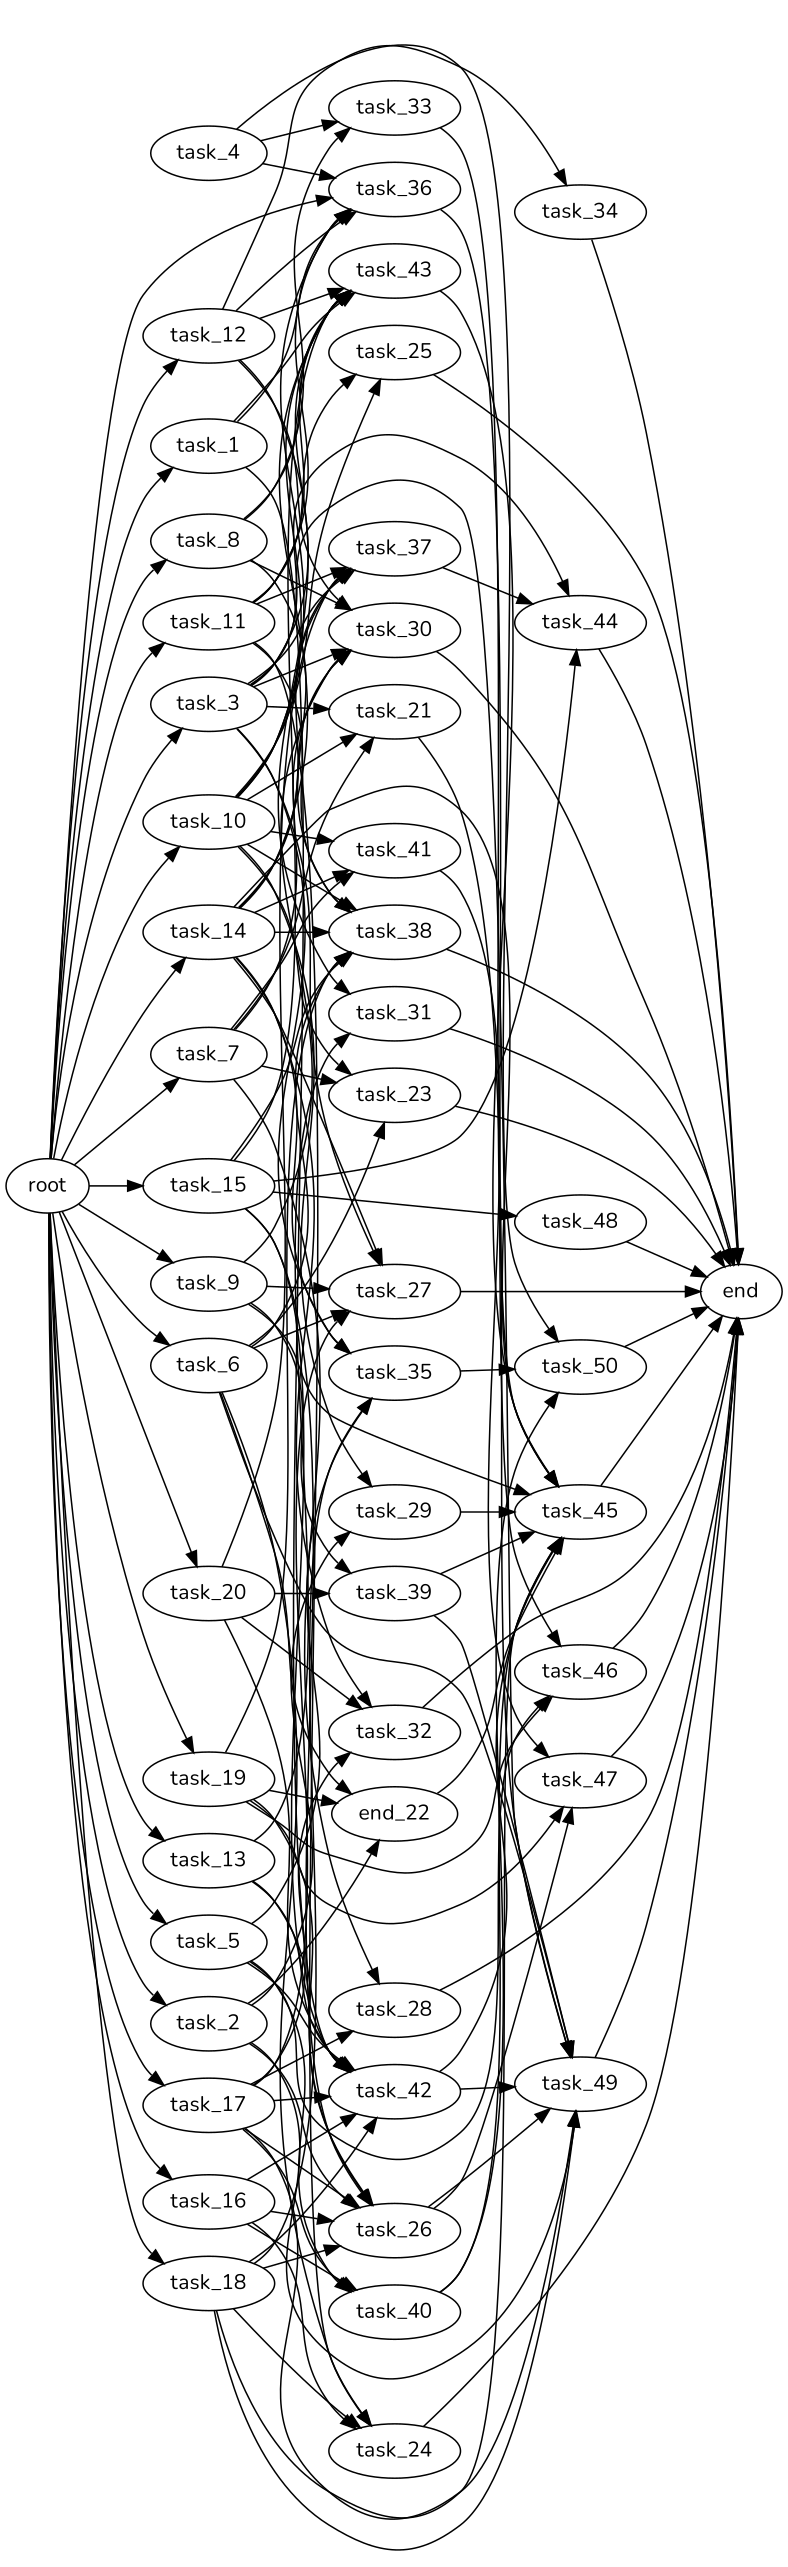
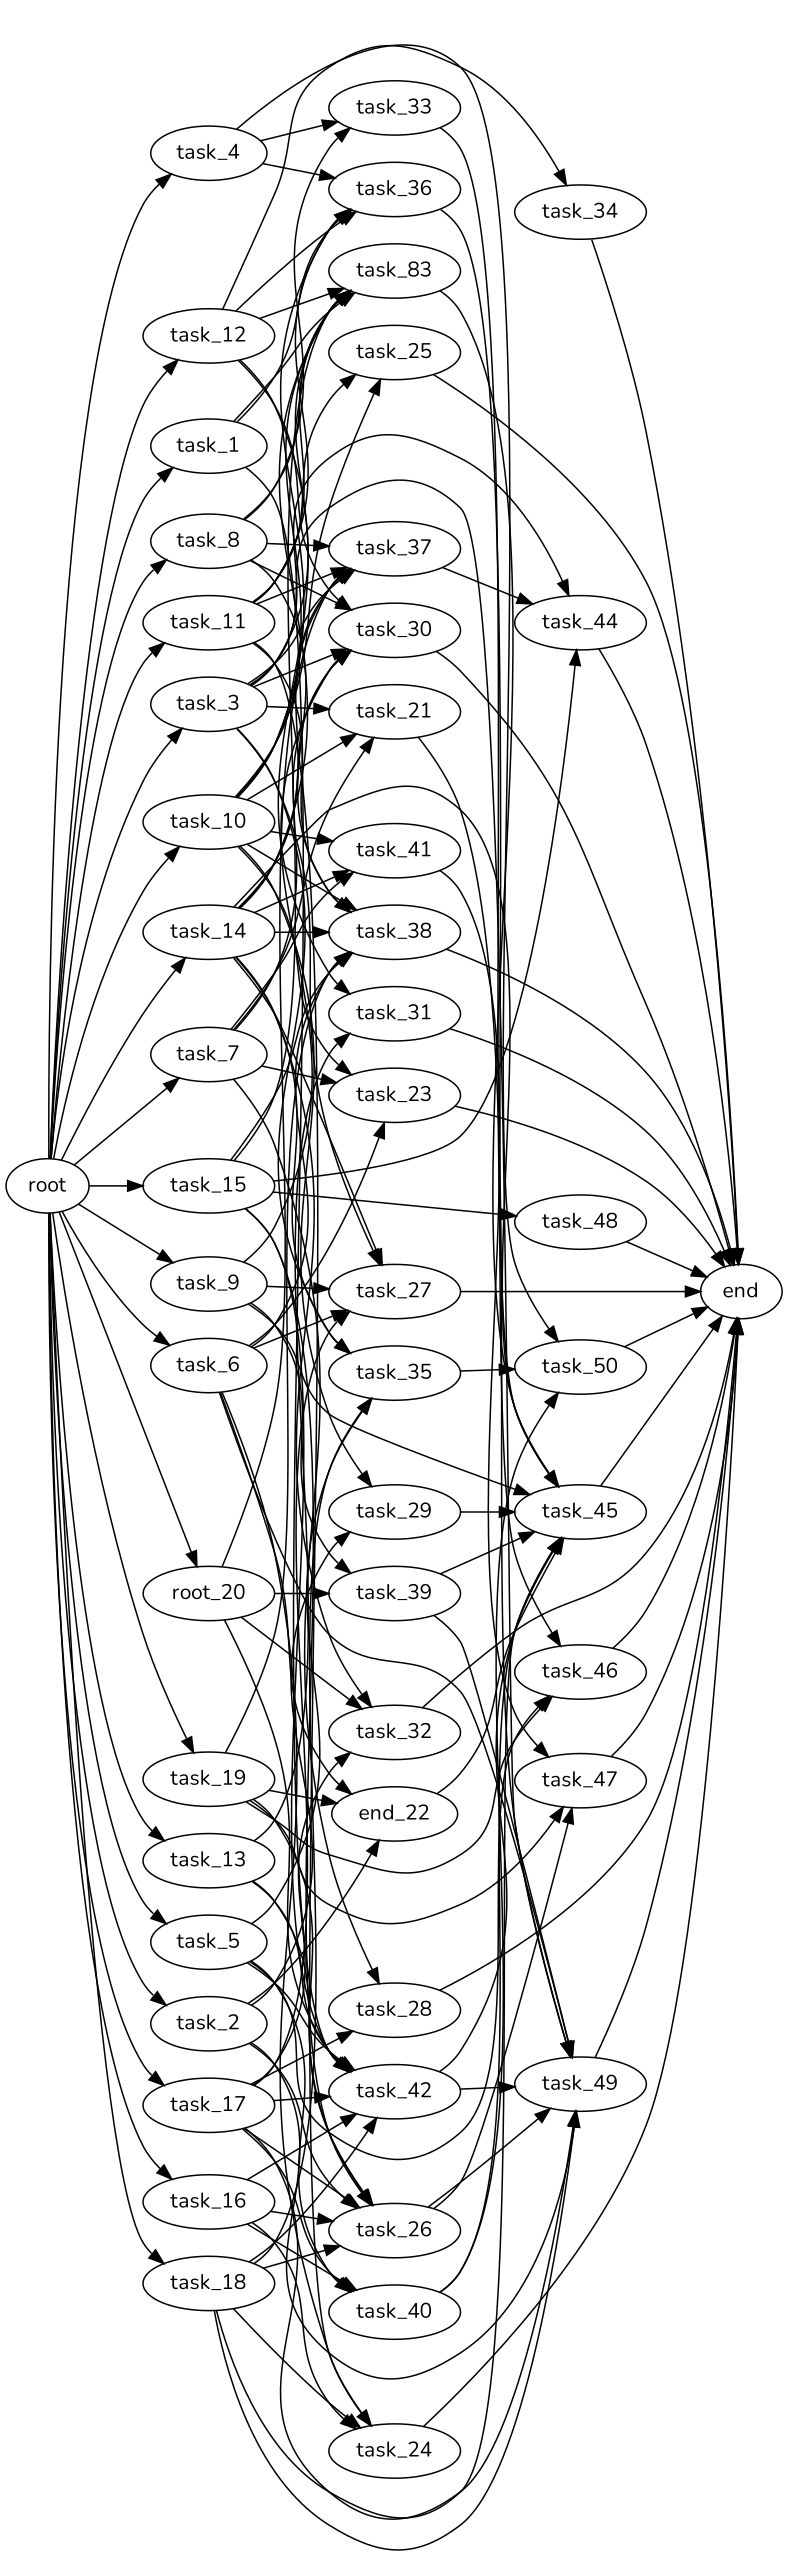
  digraph {
    fontname=Nunito
    rankdir=LR
    node [fontname=Nunito]
    edge [fontname=Nunito]
    root
    task_1
    task_2
    task_3
    task_4
    task_5
    task_6
    task_7
    task_8
    task_9
    task_10
    task_11
    task_12
    task_13
    task_14
    task_15
    task_16
    task_17
    task_18
    task_19
-   task_20
+   task_20 [label=root_20]
    task_36
    task_42
-   task_43
+   task_43 [label=task_83]
    n25 [label=end_22]
    task_26
    task_29
    task_49
    task_21
    task_27
    task_30
    task_35
    task_37
    task_44
    task_33
    task_50
    task_40
    task_46
    task_23
    task_24
    task_38
    task_28
    task_41
    task_39
    task_45
    task_25
    task_31
    task_34
    task_32
    task_48
    task_47
    end
    root -> task_1
    root -> task_2
    root -> task_3
-   root -> task_36
+   root -> task_4
    root -> task_5
    root -> task_6
    root -> task_7
    root -> task_8
    root -> task_9
    root -> task_10
    root -> task_11
    root -> task_12
    root -> task_13
    root -> task_14
    root -> task_15
    root -> task_16
    root -> task_17
    root -> task_18
    root -> task_19
    root -> task_20
    task_1 -> task_36
    task_1 -> task_42
    task_1 -> task_43
    task_2 -> n25
    task_2 -> task_26
    task_2 -> task_29
    task_2 -> task_49
    task_3 -> task_43
    task_3 -> task_49
    task_3 -> task_21
    task_3 -> task_27
    task_3 -> task_30
    task_3 -> task_35
    task_3 -> task_37
    task_3 -> task_44
    task_4 -> task_36
    task_4 -> task_33
    task_4 -> task_50
    task_5 -> task_42
    task_5 -> task_35
    task_5 -> task_40
    task_5 -> task_46
    task_6 -> n25
    task_6 -> task_49
    task_6 -> task_27
    task_6 -> task_23
    task_6 -> task_24
    task_6 -> task_38
    task_7 -> task_21
    task_7 -> task_30
    task_7 -> task_23
    task_7 -> task_28
    task_7 -> task_41
    task_8 -> task_43
    task_8 -> task_30
+   task_8 -> task_37
    task_8 -> task_33
    task_8 -> task_38
    task_9 -> task_27
    task_9 -> task_30
    task_9 -> task_39
    task_9 -> task_45
    task_10 -> task_36
    task_10 -> task_43
    task_10 -> task_29
    task_10 -> task_21
    task_10 -> task_37
    task_10 -> task_23
    task_10 -> task_38
    task_10 -> task_41
    task_10 -> task_25
    task_11 -> task_36
    task_11 -> task_43
    task_11 -> task_37
    task_11 -> task_24
    task_11 -> task_38
    task_11 -> task_25
    task_12 -> task_36
    task_12 -> task_43
    task_12 -> task_30
    task_12 -> task_31
    task_12 -> task_34
    task_13 -> task_42
    task_13 -> task_26
    task_13 -> task_31
    task_14 -> task_43
    task_14 -> task_27
    task_14 -> task_30
    task_14 -> task_35
    task_14 -> task_37
    task_14 -> task_38
    task_14 -> task_41
    task_14 -> task_45
    task_14 -> task_32
    task_15 -> task_42
    task_15 -> task_43
    task_15 -> task_26
    task_15 -> task_44
    task_15 -> task_38
    task_15 -> task_48
    task_16 -> task_42
    task_16 -> task_26
    task_16 -> task_40
    task_16 -> task_24
    task_17 -> task_42
    task_17 -> task_26
    task_17 -> task_49
    task_17 -> task_27
    task_17 -> task_40
    task_17 -> task_28
    task_17 -> task_32
    task_18 -> task_42
    task_18 -> task_26
    task_18 -> task_49
    task_18 -> task_35
    task_18 -> task_24
    task_18 -> task_45
    task_19 -> n25
    task_19 -> task_26
    task_19 -> task_46
    task_19 -> task_38
    task_19 -> task_47
    task_20 -> task_42
    task_20 -> task_37
    task_20 -> task_39
    task_20 -> task_32
    task_36 -> task_46
    task_42 -> task_49
    task_42 -> task_45
    task_43 -> task_45
    n25 -> task_45
    task_26 -> task_49
    task_26 -> task_47
    task_29 -> task_45
    task_49 -> end
    task_21 -> task_49
    task_27 -> end
    task_30 -> end
    task_35 -> task_50
    task_37 -> task_44
    task_44 -> end
    task_33 -> task_45
    task_50 -> end
    task_40 -> task_50
    task_40 -> task_45
    task_46 -> end
    task_23 -> end
    task_24 -> end
    task_38 -> end
    task_28 -> end
    task_41 -> task_47
    task_39 -> task_49
    task_39 -> task_45
    task_45 -> end
    task_25 -> end
    task_31 -> end
    task_34 -> end
    task_32 -> end
    task_48 -> end
    task_47 -> end
  }
